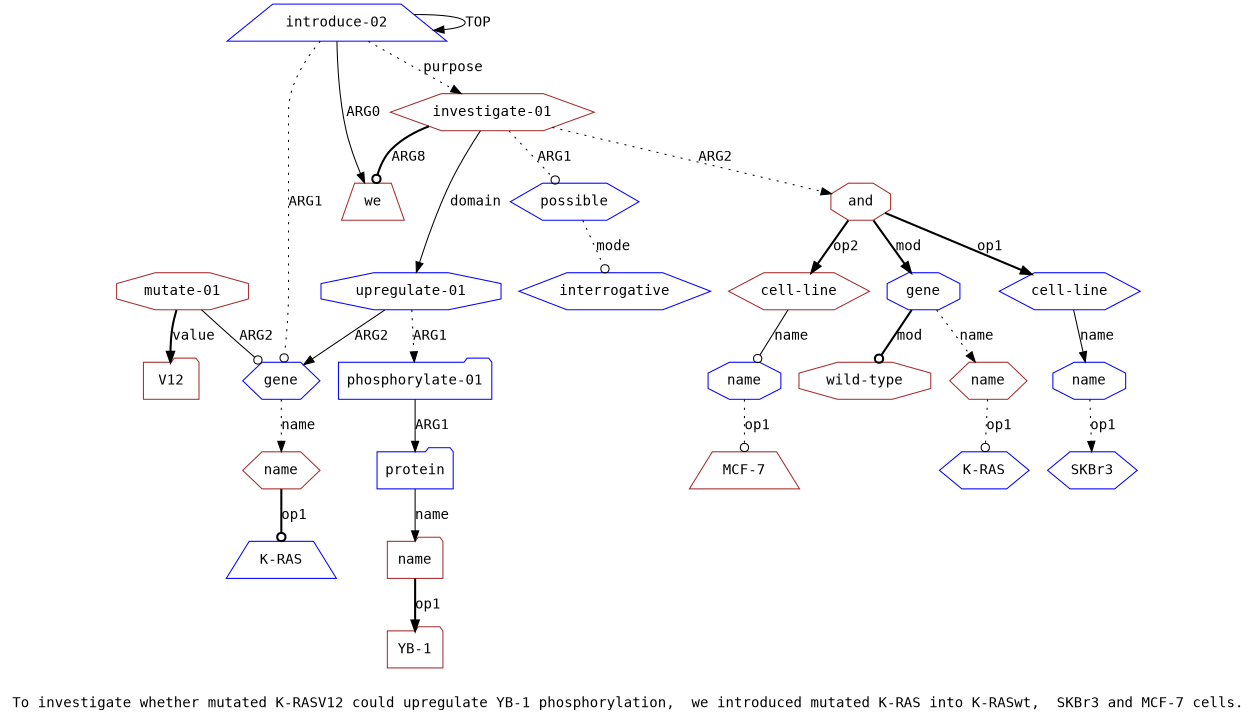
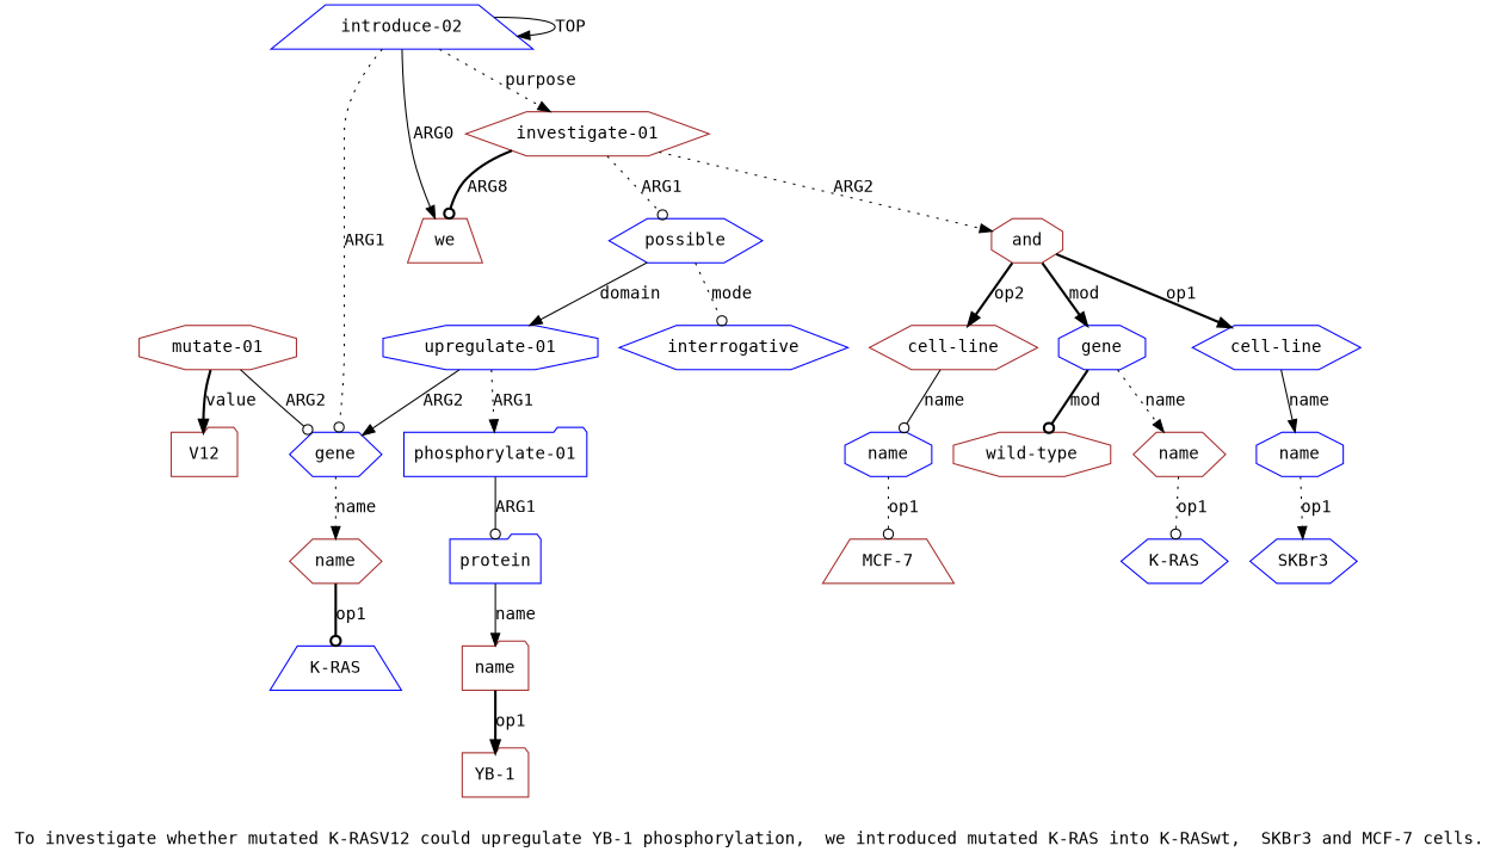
  digraph {
    fontname="DejaVu Sans Mono"
    label="To investigate whether mutated K-RASV12 could upregulate YB-1 phosphorylation,  we introduced mutated K-RAS into K-RASwt,  SKBr3 and MCF-7 cells."
    node [color=blue fontname="DejaVu Sans Mono" gold_ind=-1 gold_label=name shape=hexagon test_ind=-1 test_label=name]
    edge [arrowhead=normal color=black fontname="DejaVu Sans Mono" gold_label=op1 style=dotted test_label=op1]
    n1 [gold_label=interrogative label=interrogative test_label=interrogative]
    n2 [color=brown gold_label=V12 label=V12 shape=folder test_label=V12]
    n3 [gold_label="K-RAS" label="K-RAS" shape=trapezium test_label="K-RAS"]
    n4 [gold_label=SKBr3 label=SKBr3 test_label=SKBr3]
    n5 [color=brown gold_label="MCF-7" label="MCF-7" shape=trapezium test_label="MCF-7"]
    n6 [gold_label="K-RAS" label="K-RAS" test_label="K-RAS"]
    n7 [color=brown gold_ind=15 label=name shape=folder test_ind=15]
    n8 [color=brown gold_label="YB-1" label="YB-1" shape=folder test_label="YB-1"]
    n9 [gold_ind=14 gold_label=protein label=protein shape=folder test_ind=14 test_label=protein]
    n10 [color=brown gold_ind=17 label=name test_ind=17]
    n11 [gold_ind=16 gold_label=gene label=gene test_ind=16 test_label=gene]
    n12 [gold_ind=11 gold_label=possible label=possible test_ind=11 test_label=possible]
    n13 [gold_ind=12 gold_label="upregulate-01" label="upregulate-01" shape=octagon test_ind=12 test_label="upregulate-01"]
    n14 [gold_ind=13 gold_label="phosphorylate-01" label="phosphorylate-01" shape=folder test_ind=13 test_label="phosphorylate-01"]
    n15 [color=brown gold_ind=10 gold_label="investigate-01" label="investigate-01" test_ind=10 test_label="investigate-01"]
    n16 [color=brown gold_ind=1 gold_label=we label=we shape=trapezium test_ind=1 test_label=we]
    n17 [color=brown gold_ind=2 gold_label=and label=and shape=octagon test_ind=2 test_label=and]
    n18 [color=brown gold_ind=18 gold_label="mutate-01" label="mutate-01" shape=octagon test_ind=18 test_label="mutate-01"]
    n19 [gold_ind=0 gold_label="introduce-02" label="introduce-02" shape=trapezium test_ind=0 test_label="introduce-02"]
    n20 [gold_ind=3 gold_label="cell-line" label="cell-line" test_ind=3 test_label="cell-line"]
    n21 [color=brown gold_ind=5 gold_label="cell-line" label="cell-line" test_ind=5 test_label="cell-line"]
    n22 [gold_ind=7 gold_label=gene label=gene shape=octagon test_ind=7 test_label=gene]
    n23 [gold_ind=4 label=name shape=octagon test_ind=4]
    n24 [gold_ind=6 label=name shape=octagon test_ind=6]
    n25 [color=brown gold_ind=9 gold_label="wild-type" label="wild-type" shape=octagon test_ind=9 test_label="wild-type"]
    n26 [color=brown gold_ind=8 label=name test_ind=8]
    n7 -> n8 [label=op1 style=bold]
    n9 -> n7 [gold_label=name label=name style=solid test_label=name]
    n10 -> n3 [arrowhead=odot label=op1 style=bold]
    n11 -> n10 [gold_label=name label=name test_label=name]
    n12 -> n1 [arrowhead=odot gold_label=mode label=mode test_label=mode]
-   n15 -> n13 [gold_label=domain label=domain style=solid test_label=domain]
+   n12 -> n13 [gold_label=domain label=domain style=solid test_label=domain]
    n13 -> n11 [gold_label=ARG2 label=ARG2 style=solid test_label=ARG2]
    n13 -> n14 [gold_label=ARG1 label=ARG1 test_label=ARG1]
-   n14 -> n9 [gold_label=ARG1 label=ARG1 style=solid test_label=ARG1]
+   n14 -> n9 [arrowhead=odot gold_label=ARG1 label=ARG1 style=solid test_label=ARG1]
    n15 -> n12 [arrowhead=odot gold_label=ARG1 label=ARG1 test_label=ARG1]
    n15 -> n16 [arrowhead=odot gold_label=ARG0 label=ARG8 style=bold test_label=ARG0]
    n15 -> n17 [gold_label=ARG2 label=ARG2 test_label=ARG2]
    n17 -> n20 [label=op1 style=bold]
    n17 -> n21 [gold_label=op2 label=op2 style=bold test_label=op2]
    n17 -> n22 [gold_label=mod label=mod style=bold test_label=mod]
    n18 -> n2 [gold_label=value label=value style=bold test_label=value]
    n18 -> n11 [arrowhead=odot gold_label=ARG2 label=ARG2 style=solid test_label=ARG2]
    n19 -> n11 [arrowhead=odot gold_label=ARG1 label=ARG1 test_label=ARG1]
    n19 -> n15 [gold_label=purpose label=purpose test_label=purpose]
    n19 -> n16 [gold_label=ARG0 label=ARG0 style=solid test_label=ARG0]
    n19 -> n19 [gold_label=TOP label=TOP style=solid test_label=TOP]
    n20 -> n23 [gold_label=name label=name style=solid test_label=name]
    n21 -> n24 [arrowhead=odot gold_label=name label=name style=solid test_label=name]
    n22 -> n25 [arrowhead=odot gold_label=mod label=mod style=bold test_label=mod]
    n22 -> n26 [gold_label=name label=name test_label=name]
    n23 -> n4 [label=op1]
    n24 -> n5 [arrowhead=odot label=op1]
    n26 -> n6 [arrowhead=odot label=op1]
  }
